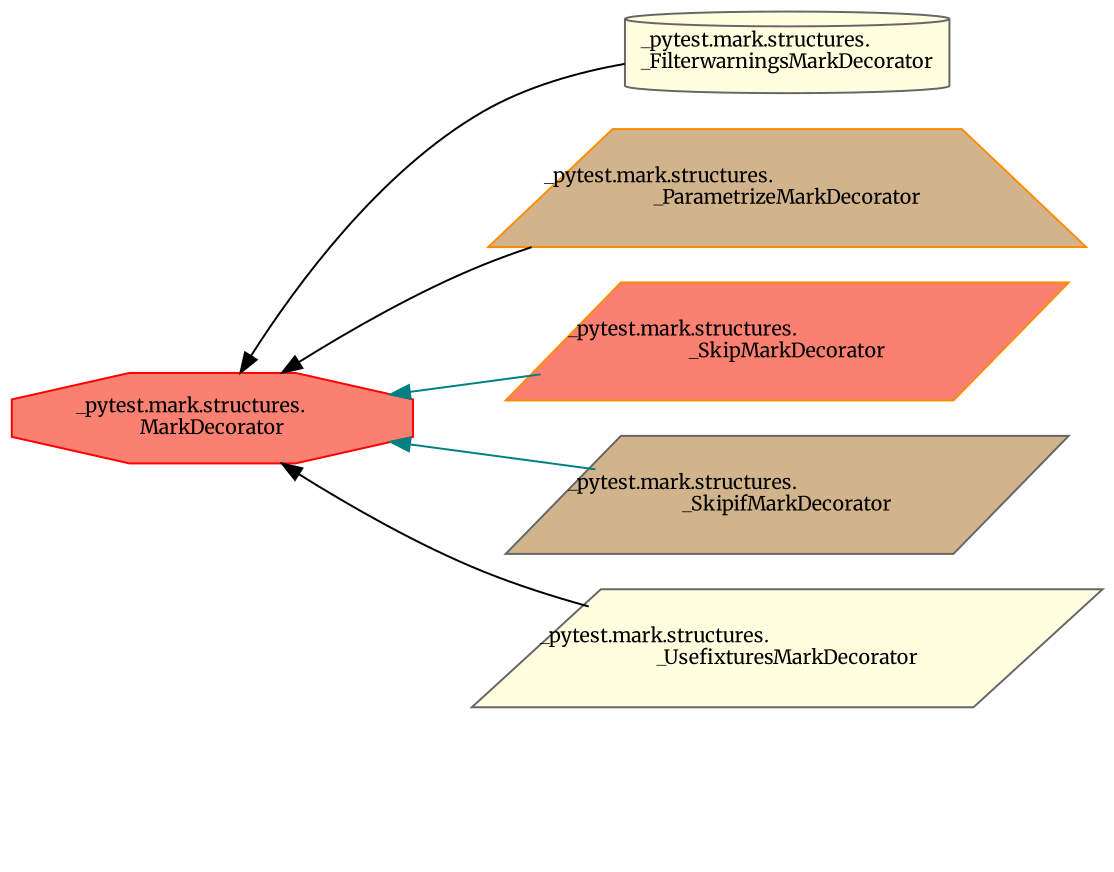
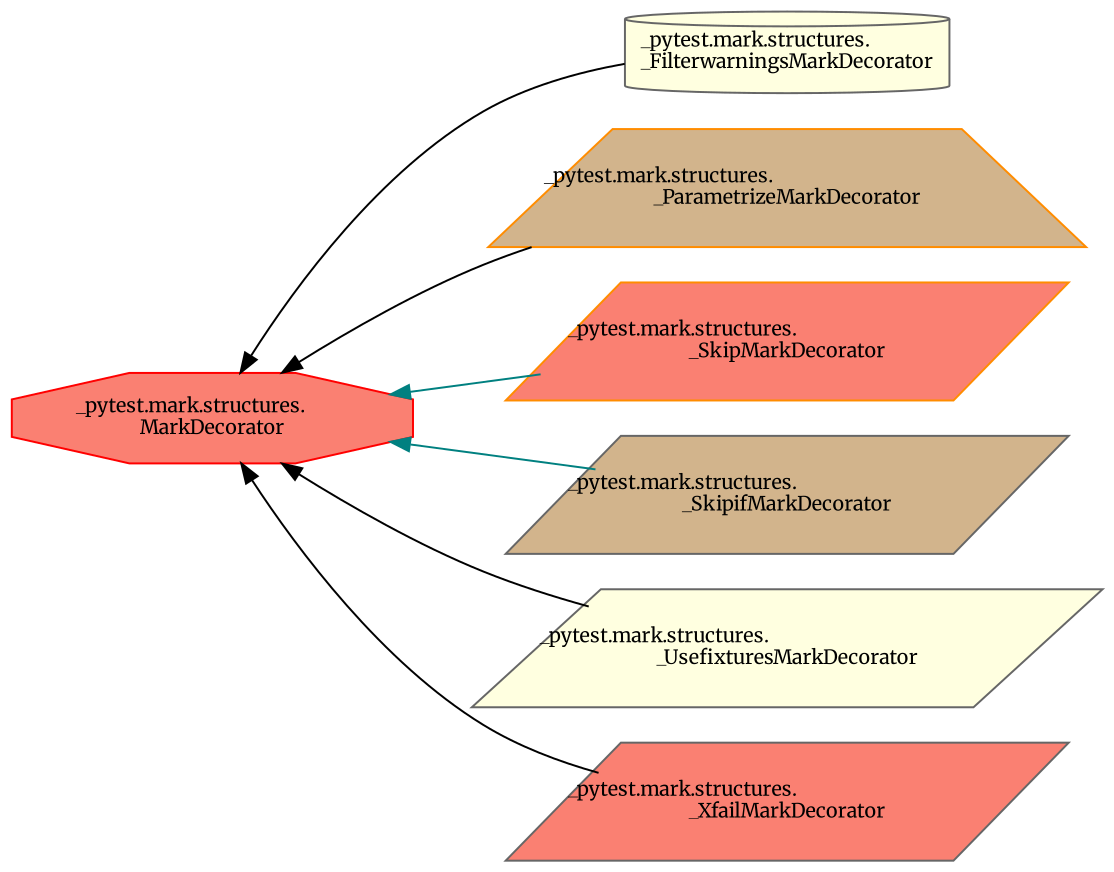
  digraph {
    fontname=Merriweather
    rankdir=LR
    node [color=gray40 fillcolor=salmon fontname=Merriweather fontsize=10 shape=parallelogram style=filled]
    edge [color=black dir=back fontname=Merriweather fontsize=10 labelfontname=Helvetica labelfontsize=10 style=solid]
    n1 [color=red fontcolor=black height=0.2 label="_pytest.mark.structures.\lMarkDecorator" shape=octagon width=0.4]
    n2 [fillcolor=lightyellow height=0.2 label="_pytest.mark.structures.\l_FilterwarningsMarkDecorator" shape=cylinder width=0.4]
    n3 [color=darkorange fillcolor=tan height=0.2 label="_pytest.mark.structures.\l_ParametrizeMarkDecorator" shape=trapezium width=0.4]
    n4 [color=darkorange height=0.2 label="_pytest.mark.structures.\l_SkipMarkDecorator" width=0.4]
    n5 [fillcolor=tan height=0.2 label="_pytest.mark.structures.\l_SkipifMarkDecorator" width=0.4]
    n6 [fillcolor=lightyellow height=0.2 label="_pytest.mark.structures.\l_UsefixturesMarkDecorator" width=0.4]
+   n7 [height=0.2 label="_pytest.mark.structures.\l_XfailMarkDecorator" width=0.4]
    n1 -> n2
    n1 -> n3
    n1 -> n4 [color=teal]
    n1 -> n5 [color=teal]
    n1 -> n6
+   n1 -> n7
  }
